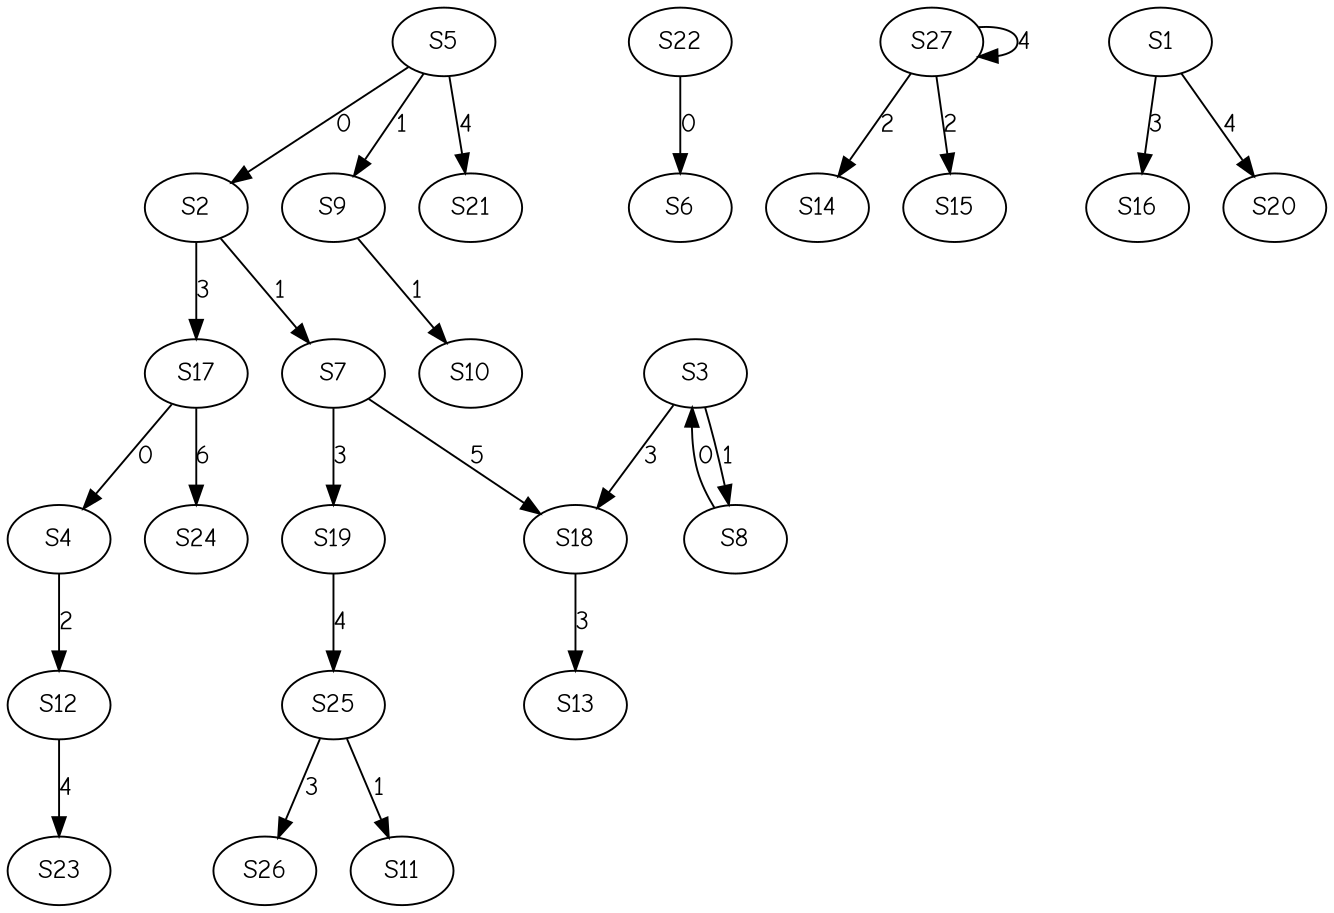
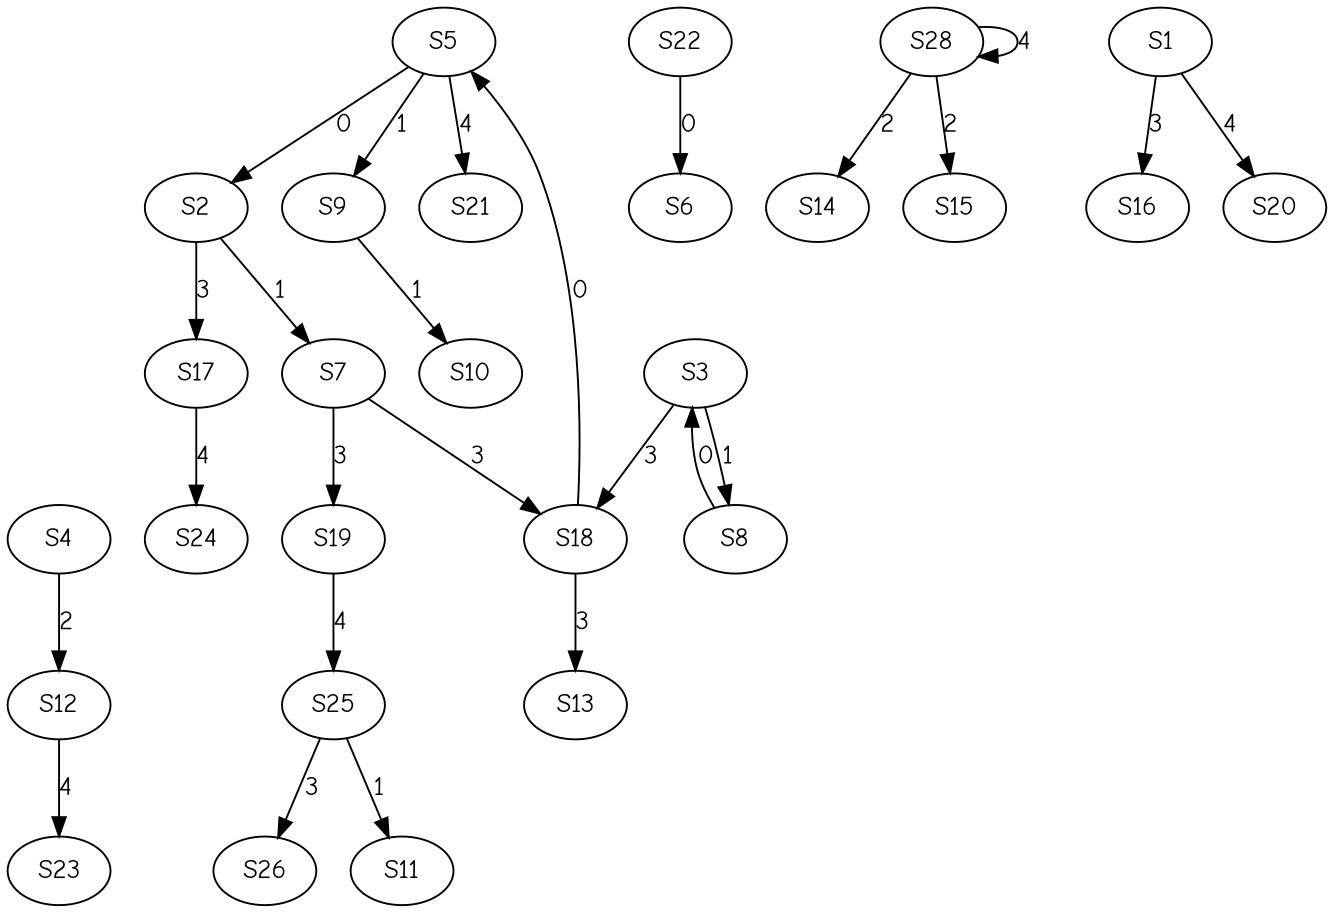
  strict digraph {
    fontname="Comic Neue"
    node [fontname="Comic Neue"]
    edge [fontname="Comic Neue"]
    S5
    S2
    S9
    S21
    S17
    S7
    S10
    S4
    S24
    S18
    S19
    S8
    S3
    S13
    S12
    S23
    S22
    S6
    S25
    S11
    S26
-   S27
+   S27 [label=S28]
    S14
    S15
    S1
    S16
    S20
    S5 -> S2 [label=0]
    S5 -> S9 [label=1]
    S5 -> S21 [label=4]
    S2 -> S17 [label=3]
    S2 -> S7 [label=1]
    S9 -> S10 [label=1]
-   S17 -> S4 [label=0]
-   S17 -> S24 [label=6]
-   S7 -> S18 [label=5]
+   S17 -> S24 [label=4]
+   S7 -> S18 [label=3]
    S7 -> S19 [label=3]
    S4 -> S12 [label=2]
+   S18 -> S5 [label=0]
    S18 -> S13 [label=3]
    S19 -> S25 [label=4]
    S8 -> S3 [label=0]
    S3 -> S18 [label=3]
    S3 -> S8 [label=1]
    S12 -> S23 [label=4]
    S22 -> S6 [label=0]
    S25 -> S11 [label=1]
    S25 -> S26 [label=3]
    S27 -> S27 [label=4]
    S27 -> S14 [label=2]
    S27 -> S15 [label=2]
    S1 -> S16 [label=3]
    S1 -> S20 [label=4]
  }
